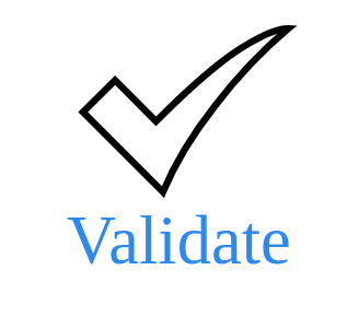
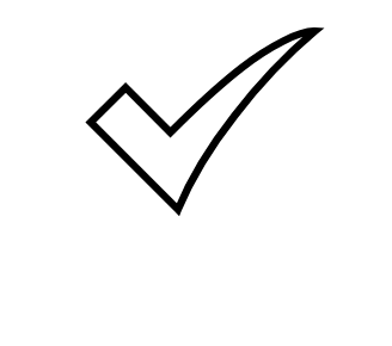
  <mxCell id="0" />
  <mxCell id="1" parent="0" />
- <mxCell id="2" value="Validate" style="text;html=1;align=center;verticalAlign=middle;resizable=0;points=[];;autosize=1;labelBackgroundColor=none;fontColor=#2D89EF;fontFamily=Fredoka One;fontSize=50;" vertex="1" parent="1"><mxGeometry x="20" y="140" width="220" height="70" as="geometry" /></mxCell>
  <mxCell id="3" value="" style="html=1;aspect=fixed;strokeColor=#000000;shadow=0;align=center;verticalAlign=top;fillColor=none;shape=mxgraph.gcp2.check;labelBackgroundColor=none;fontFamily=Fredoka One;fontSize=50;fontColor=#2D89EF;strokeWidth=5;" vertex="1" parent="1"><mxGeometry x="60" y="20" width="150" height="120" as="geometry" /></mxCell>
